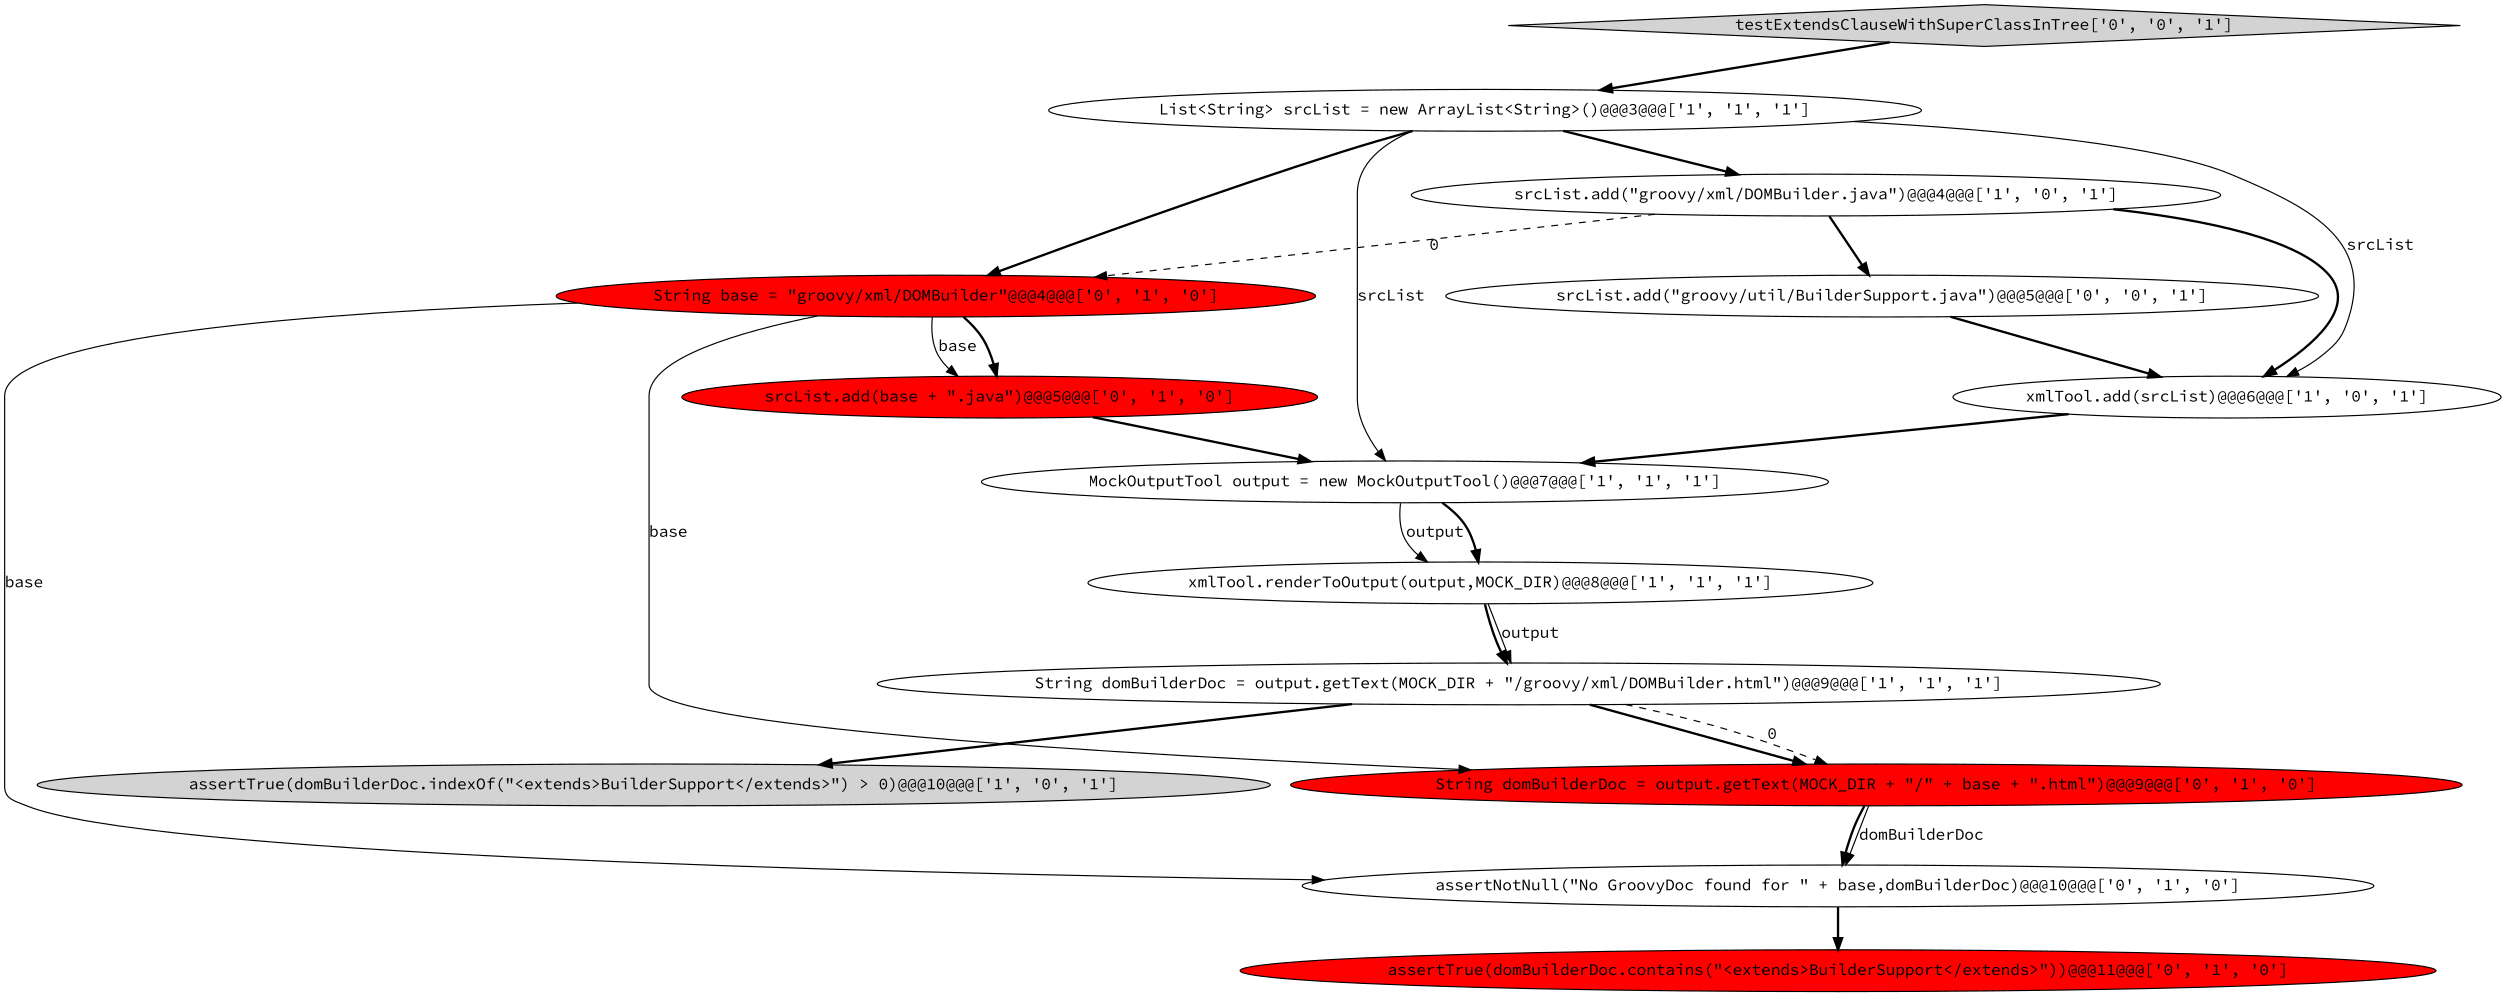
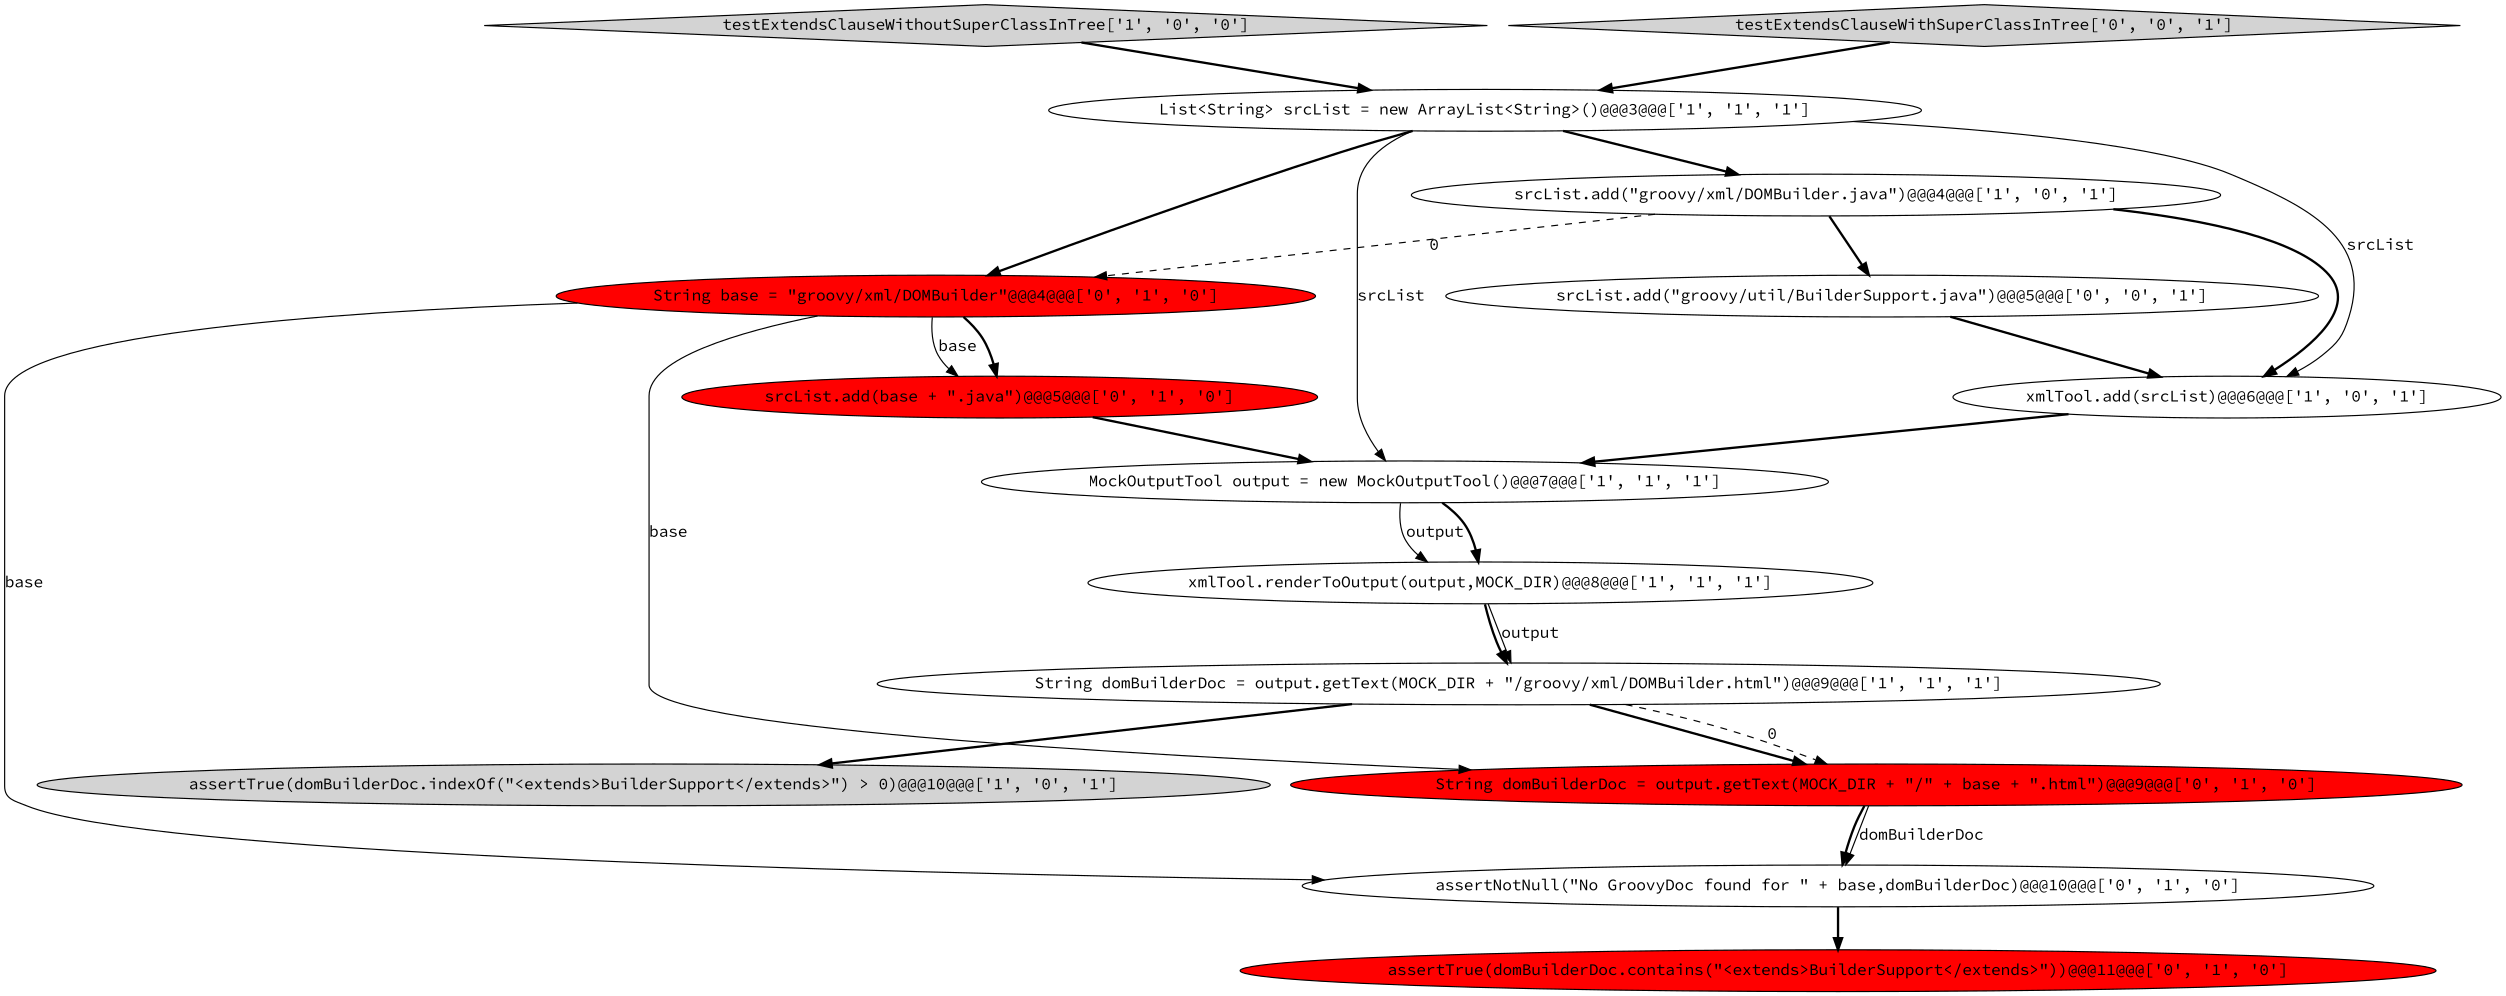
  digraph {
    fontname="Source Code Pro"
    node [fillcolor=white fontname="Source Code Pro" shape=ellipse style=filled]
    edge [fontname="Source Code Pro" style=bold]
    n1 [label="xmlTool.renderToOutput(output,MOCK_DIR)@@@8@@@['1', '1', '1']"]
    n2 [label="String domBuilderDoc = output.getText(MOCK_DIR + \"/groovy/xml/DOMBuilder.html\")@@@9@@@['1', '1', '1']"]
    n3 [fillcolor=red label="String domBuilderDoc = output.getText(MOCK_DIR + \"/\" + base + \".html\")@@@9@@@['0', '1', '0']"]
    n4 [fillcolor=lightgray label="assertTrue(domBuilderDoc.indexOf(\"<extends>BuilderSupport</extends>\") > 0)@@@10@@@['1', '0', '1']"]
    n5 [fillcolor=red label="String base = \"groovy/xml/DOMBuilder\"@@@4@@@['0', '1', '0']"]
    n6 [fillcolor=red label="srcList.add(base + \".java\")@@@5@@@['0', '1', '0']"]
    n7 [label="assertNotNull(\"No GroovyDoc found for \" + base,domBuilderDoc)@@@10@@@['0', '1', '0']"]
    n8 [label="MockOutputTool output = new MockOutputTool()@@@7@@@['1', '1', '1']"]
    n9 [fillcolor=red label="assertTrue(domBuilderDoc.contains(\"<extends>BuilderSupport</extends>\"))@@@11@@@['0', '1', '0']"]
    n10 [label="srcList.add(\"groovy/util/BuilderSupport.java\")@@@5@@@['0', '0', '1']"]
    n11 [label="xmlTool.add(srcList)@@@6@@@['1', '0', '1']"]
    n12 [label="srcList.add(\"groovy/xml/DOMBuilder.java\")@@@4@@@['1', '0', '1']"]
    n13 [label="List<String> srcList = new ArrayList<String>()@@@3@@@['1', '1', '1']"]
+   n14 [fillcolor=lightgray label="testExtendsClauseWithoutSuperClassInTree['1', '0', '0']" shape=diamond]
    n15 [fillcolor=lightgray label="testExtendsClauseWithSuperClassInTree['0', '0', '1']" shape=diamond]
    n1 -> n2
    n1 -> n2 [label=output style=solid]
    n2 -> n3
    n2 -> n3 [label=0 style=dashed]
    n2 -> n4
    n3 -> n7 [label=domBuilderDoc style=solid]
    n3 -> n7
    n5 -> n3 [label=base style=solid]
    n5 -> n6
    n5 -> n6 [label=base style=solid]
    n5 -> n7 [label=base style=solid]
    n6 -> n8
    n7 -> n9
    n8 -> n1 [label=output style=solid]
    n8 -> n1
    n10 -> n11
    n11 -> n8
    n12 -> n5 [label=0 style=dashed]
    n12 -> n10
    n12 -> n11
    n13 -> n5
    n13 -> n8 [label=srcList style=solid]
    n13 -> n11 [label=srcList style=solid]
    n13 -> n12
+   n14 -> n13
    n15 -> n13
  }
